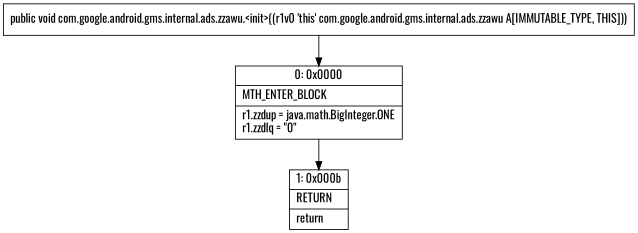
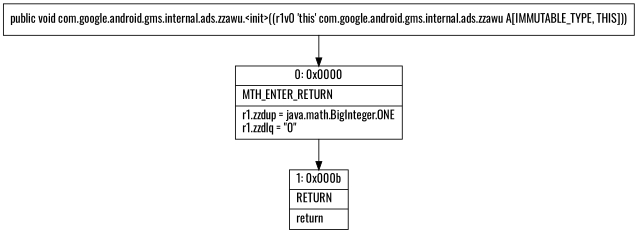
  digraph {
    fontname=Oswald
    node [shape=record fontname=Oswald]
    edge [fontname=Oswald]
-   n1 [label="{0\:\ 0x0000|MTH_ENTER_BLOCK\l|r1.zzdup = java.math.BigInteger.ONE\lr1.zzdlq = \"0\"\l}"]
+   n1 [label="{0\:\ 0x0000|MTH_ENTER_RETURN\l|r1.zzdup = java.math.BigInteger.ONE\lr1.zzdlq = \"0\"\l}"]
    n2 [label="{1\:\ 0x000b|RETURN\l|return\l}"]
    n3 [label="{public void com.google.android.gms.internal.ads.zzawu.\<init\>((r1v0 'this' com.google.android.gms.internal.ads.zzawu A[IMMUTABLE_TYPE, THIS])) }"]
    n1 -> n2
    n3 -> n1
  }
